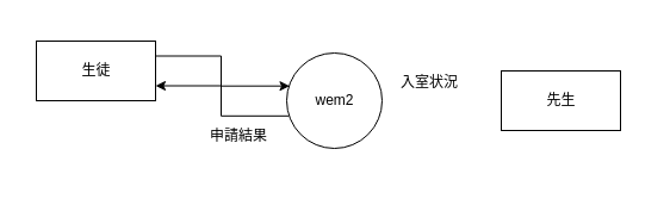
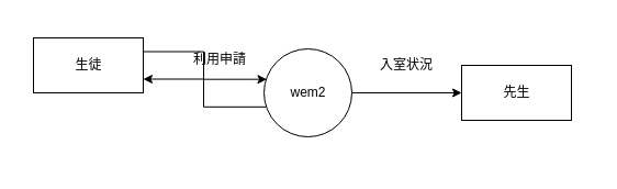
  <mxCell id="0" />
  <mxCell id="1" parent="0" />
  <mxCell id="2" value="" style="rounded=0;whiteSpace=wrap;html=1;strokeColor=none;" parent="1" vertex="1"><mxGeometry x="20" y="20" width="520" height="130" as="geometry" /></mxCell>
  <mxCell id="3" style="edgeStyle=orthogonalEdgeStyle;rounded=0;orthogonalLoop=1;jettySize=auto;html=1;exitX=1;exitY=0.25;exitDx=0;exitDy=0;entryX=0.031;entryY=0.346;entryDx=0;entryDy=0;entryPerimeter=0;endArrow=classic;endFill=1;" parent="1" source="5" target="8" edge="1"><mxGeometry relative="1" as="geometry" /></mxCell>
  <mxCell id="4" style="edgeStyle=orthogonalEdgeStyle;rounded=0;orthogonalLoop=1;jettySize=auto;html=1;exitX=1;exitY=0.75;exitDx=0;exitDy=0;entryX=0.021;entryY=0.66;entryDx=0;entryDy=0;entryPerimeter=0;endArrow=none;endFill=0;startArrow=classic;startFill=1;" parent="1" source="5" target="8" edge="1"><mxGeometry relative="1" as="geometry" /></mxCell>
  <mxCell id="5" value="生徒" style="html=1;dashed=0;whitespace=wrap;" parent="1" vertex="1"><mxGeometry x="30" y="34" width="100" height="50" as="geometry" /></mxCell>
  <mxCell id="6" value="先生" style="html=1;dashed=0;whitespace=wrap;" parent="1" vertex="1"><mxGeometry x="420" y="59" width="100" height="50" as="geometry" /></mxCell>
+ <mxCell id="7" style="edgeStyle=orthogonalEdgeStyle;rounded=0;orthogonalLoop=1;jettySize=auto;html=1;exitX=1;exitY=0.5;exitDx=0;exitDy=0;entryX=0;entryY=0.5;entryDx=0;entryDy=0;startArrow=none;startFill=0;endArrow=classic;endFill=1;" parent="1" source="8" target="6" edge="1"><mxGeometry relative="1" as="geometry" /></mxCell>
  <mxCell id="8" value="wem2" style="shape=ellipse;html=1;dashed=0;whitespace=wrap;aspect=fixed;perimeter=ellipsePerimeter;" parent="1" vertex="1"><mxGeometry x="240" y="44" width="80" height="80" as="geometry" /></mxCell>
- <mxCell id="10" value="入室状況" style="text;html=1;strokeColor=none;fillColor=none;align=center;verticalAlign=middle;whiteSpace=wrap;rounded=0;" parent="1" vertex="1"><mxGeometry x="330" y="59" width="60" height="20" as="geometry" /></mxCell>
- <mxCell id="11" value="申請結果" style="text;html=1;strokeColor=none;fillColor=none;align=center;verticalAlign=middle;whiteSpace=wrap;rounded=0;" parent="1" vertex="1"><mxGeometry x="165" y="104" width="70" height="20" as="geometry" /></mxCell>
+ <mxCell id="9" value="利用申請" style="text;html=1;strokeColor=none;fillColor=none;align=center;verticalAlign=middle;whiteSpace=wrap;rounded=0;" parent="1" vertex="1"><mxGeometry x="170" y="44" width="60" height="20" as="geometry" /></mxCell>
+ <mxCell id="10" value="入室状況" style="text;html=1;strokeColor=none;fillColor=none;align=center;verticalAlign=middle;whiteSpace=wrap;rounded=0;" parent="1" vertex="1"><mxGeometry x="340" y="49" width="60" height="20" as="geometry" /></mxCell>
